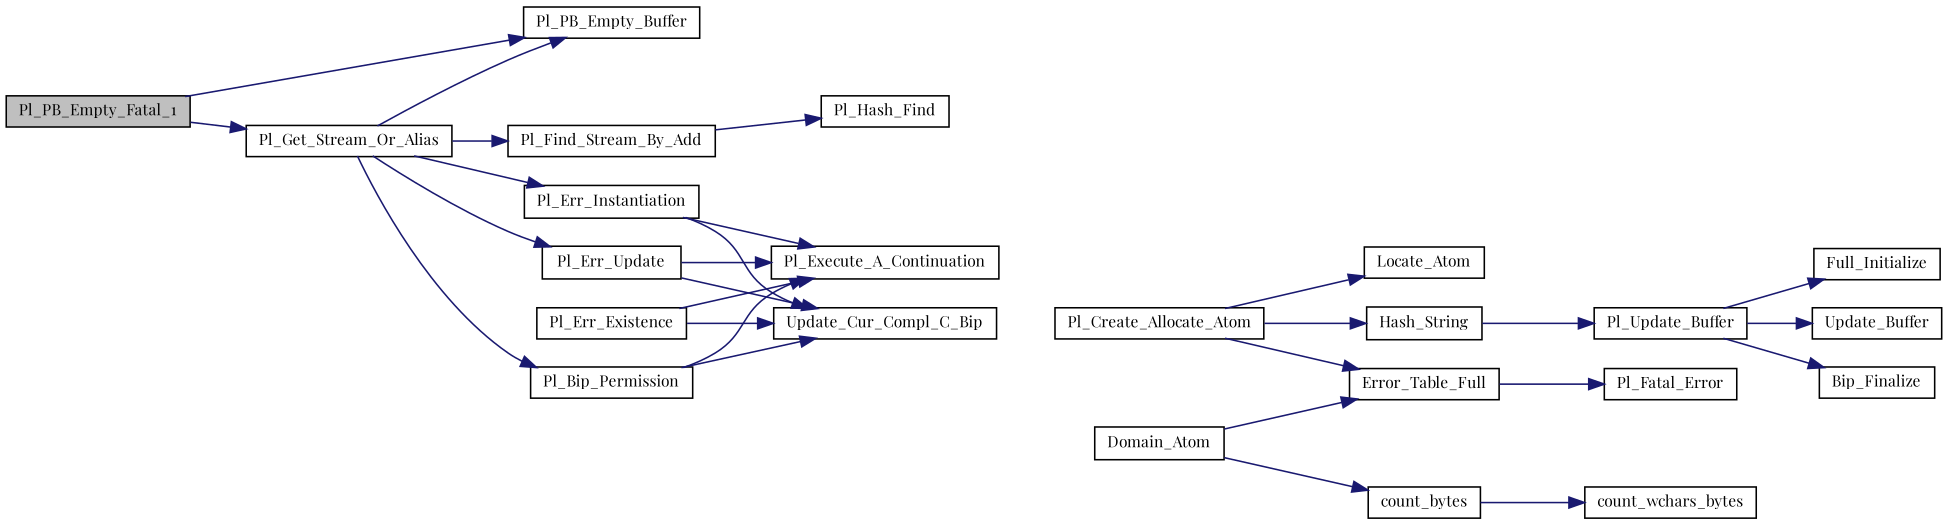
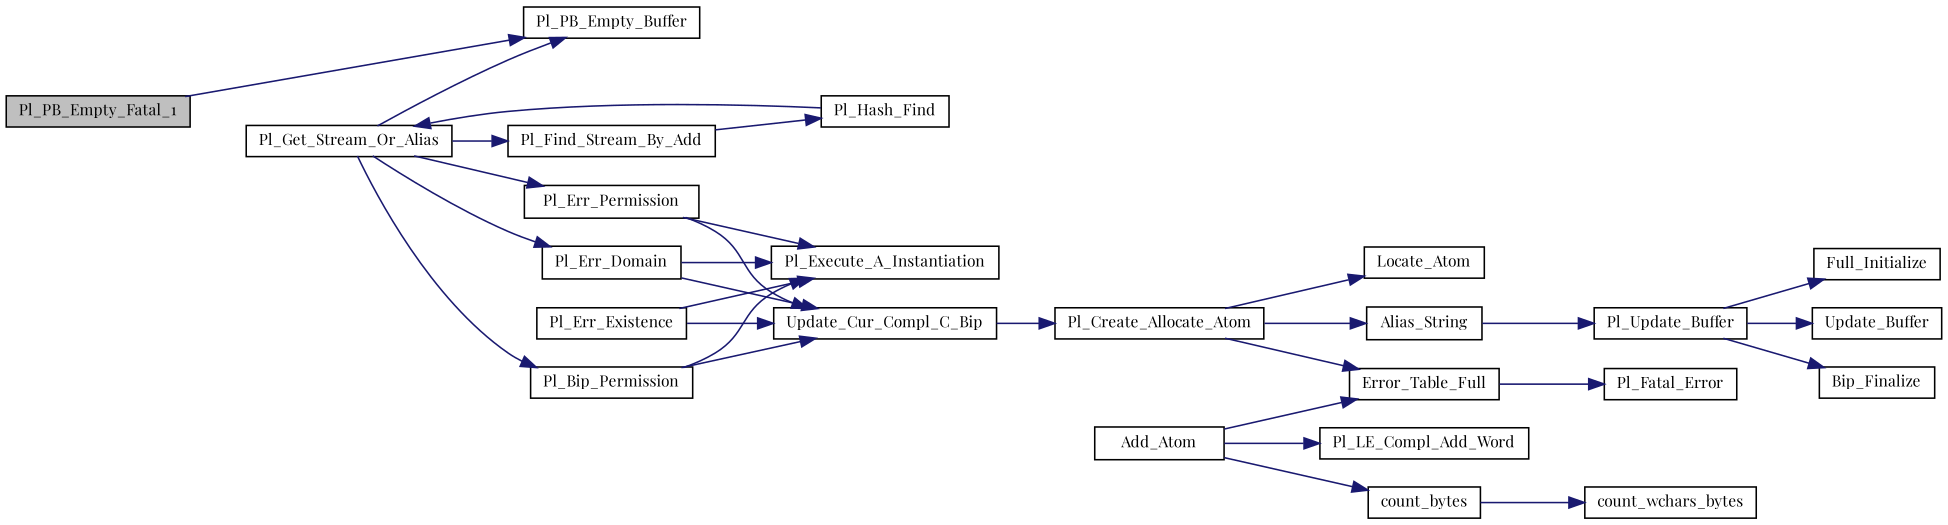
  digraph {
    fontname="Playfair Display"
    rankdir=LR
    node [color=black fillcolor=white fontname="Playfair Display" fontsize=10 shape=record style=filled]
    edge [color=midnightblue fontname="Playfair Display" fontsize=10 labelfontname=Helvetica labelfontsize=10 style=solid]
    n1 [fillcolor=grey75 fontcolor=black height=0.2 label=Pl_PB_Empty_Fatal_1 width=0.4]
    n2 [height=0.2 label=Pl_Get_Stream_Or_Alias width=0.4]
    n3 [height=0.2 label=Pl_PB_Empty_Buffer width=0.4]
    n4 [height=0.2 label=Pl_Find_Stream_By_Add width=0.4]
-   n5 [height=0.2 label=Pl_Err_Instantiation width=0.4]
-   n6 [height=0.2 label=Pl_Err_Update width=0.4]
+   n5 [height=0.2 label=Pl_Err_Permission width=0.4]
+   n6 [height=0.2 label=Pl_Err_Domain width=0.4]
    n7 [height=0.2 label=Pl_Bip_Permission width=0.4]
    n8 [height=0.2 label=Pl_Hash_Find width=0.4]
    n9 [height=0.2 label=Update_Cur_Compl_C_Bip width=0.4]
-   n10 [height=0.2 label=Pl_Execute_A_Continuation width=0.4]
+   n10 [height=0.2 label=Pl_Execute_A_Instantiation width=0.4]
    n11 [height=0.2 label=Pl_Err_Existence width=0.4]
    n12 [height=0.2 label=Pl_Create_Allocate_Atom width=0.4]
-   n13 [height=0.2 label=Hash_String width=0.4]
+   n13 [height=0.2 label=Alias_String width=0.4]
    n14 [height=0.2 label=Locate_Atom width=0.4]
    n15 [height=0.2 label=Error_Table_Full width=0.4]
    n16 [height=0.2 label=Pl_Update_Buffer width=0.4]
-   n17 [height=0.2 label=Domain_Atom width=0.4]
+   n17 [height=0.2 label=Add_Atom width=0.4]
    n18 [height=0.2 label=count_bytes width=0.4]
+   n19 [height=0.2 label=Pl_LE_Compl_Add_Word width=0.4]
    n20 [height=0.2 label=Full_Initialize width=0.4]
    n21 [height=0.2 label=Update_Buffer width=0.4]
    n22 [height=0.2 label=Bip_Finalize width=0.4]
    n23 [height=0.2 label=Pl_Fatal_Error width=0.4]
    n24 [height=0.2 label=count_wchars_bytes width=0.4]
-   n1 -> n2
+   n8 -> n2
    n1 -> n3
    n2 -> n3
    n2 -> n4
    n2 -> n5
    n2 -> n6
    n2 -> n7
    n4 -> n8
    n5 -> n9
    n5 -> n10
    n6 -> n9
    n6 -> n10
    n7 -> n9
    n7 -> n10
+   n9 -> n12
    n11 -> n9
    n11 -> n10
    n12 -> n13
    n12 -> n14
    n12 -> n15
    n13 -> n16
    n15 -> n23
    n16 -> n20
    n16 -> n21
    n16 -> n22
    n17 -> n15
    n17 -> n18
+   n17 -> n19
    n18 -> n24
  }
